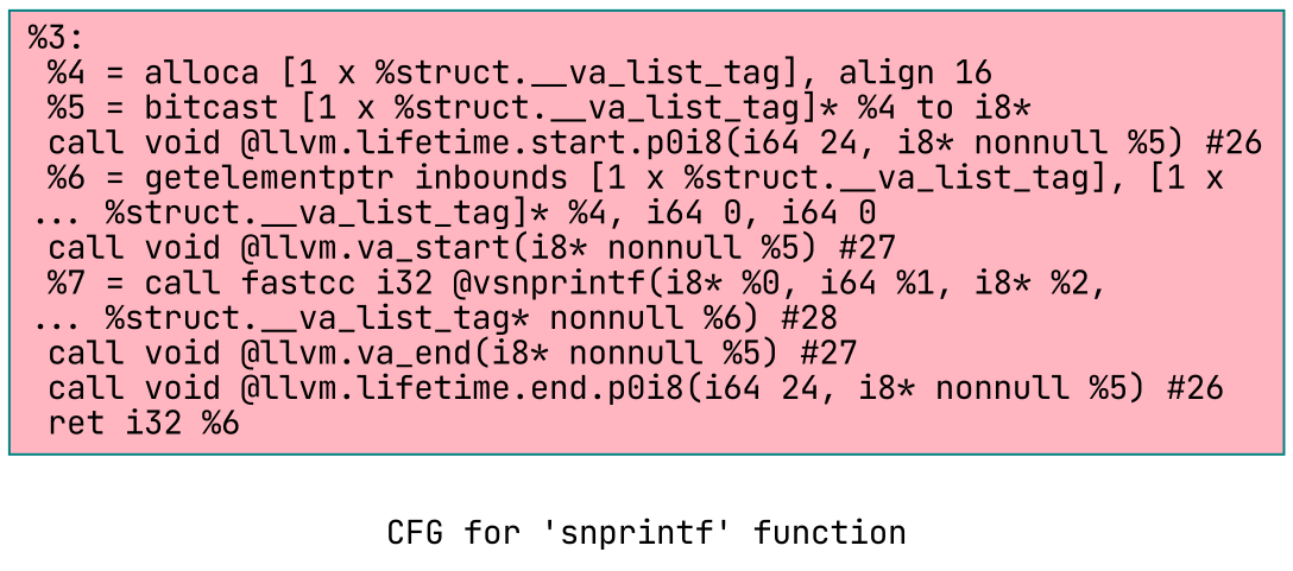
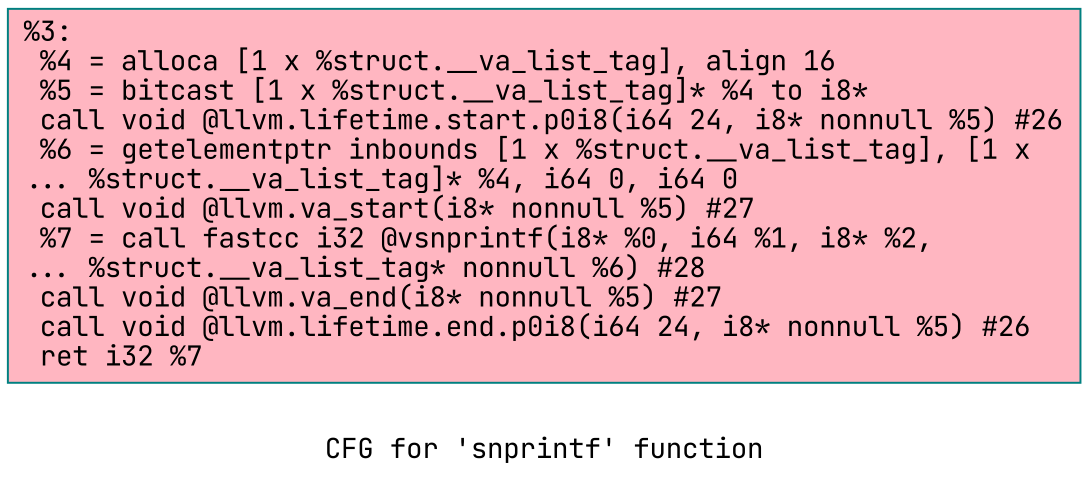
  digraph {
    label="CFG for 'snprintf' function"
    fontname="JetBrains Mono"
-   n1 [color=teal fillcolor=lightpink label="{%3:\l  %4 = alloca [1 x %struct.__va_list_tag], align 16\l  %5 = bitcast [1 x %struct.__va_list_tag]* %4 to i8*\l  call void @llvm.lifetime.start.p0i8(i64 24, i8* nonnull %5) #26\l  %6 = getelementptr inbounds [1 x %struct.__va_list_tag], [1 x\l... %struct.__va_list_tag]* %4, i64 0, i64 0\l  call void @llvm.va_start(i8* nonnull %5) #27\l  %7 = call fastcc i32 @vsnprintf(i8* %0, i64 %1, i8* %2,\l... %struct.__va_list_tag* nonnull %6) #28\l  call void @llvm.va_end(i8* nonnull %5) #27\l  call void @llvm.lifetime.end.p0i8(i64 24, i8* nonnull %5) #26\l  ret i32 %6\l}" shape=record style=filled fontname="JetBrains Mono"]
+   n1 [color=teal fillcolor=lightpink label="{%3:\l  %4 = alloca [1 x %struct.__va_list_tag], align 16\l  %5 = bitcast [1 x %struct.__va_list_tag]* %4 to i8*\l  call void @llvm.lifetime.start.p0i8(i64 24, i8* nonnull %5) #26\l  %6 = getelementptr inbounds [1 x %struct.__va_list_tag], [1 x\l... %struct.__va_list_tag]* %4, i64 0, i64 0\l  call void @llvm.va_start(i8* nonnull %5) #27\l  %7 = call fastcc i32 @vsnprintf(i8* %0, i64 %1, i8* %2,\l... %struct.__va_list_tag* nonnull %6) #28\l  call void @llvm.va_end(i8* nonnull %5) #27\l  call void @llvm.lifetime.end.p0i8(i64 24, i8* nonnull %5) #26\l  ret i32 %7\l}" shape=record style=filled fontname="JetBrains Mono"]
  }
